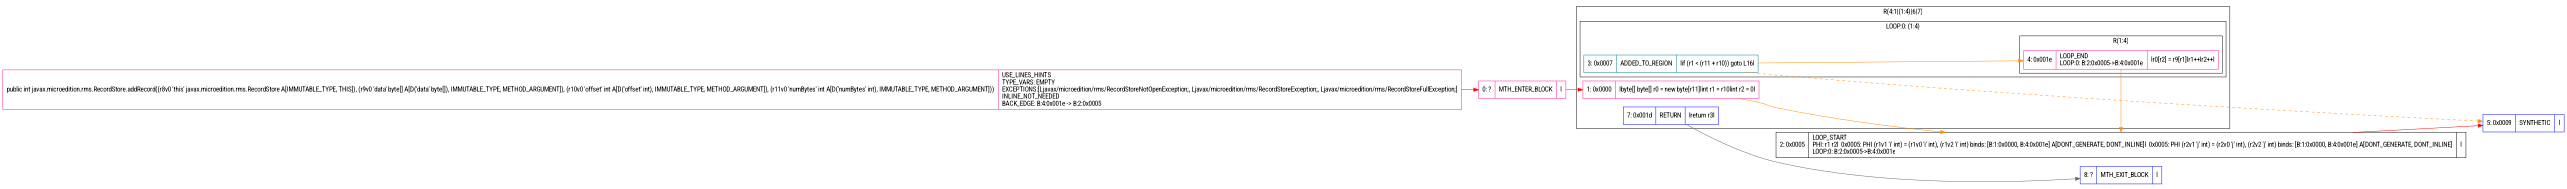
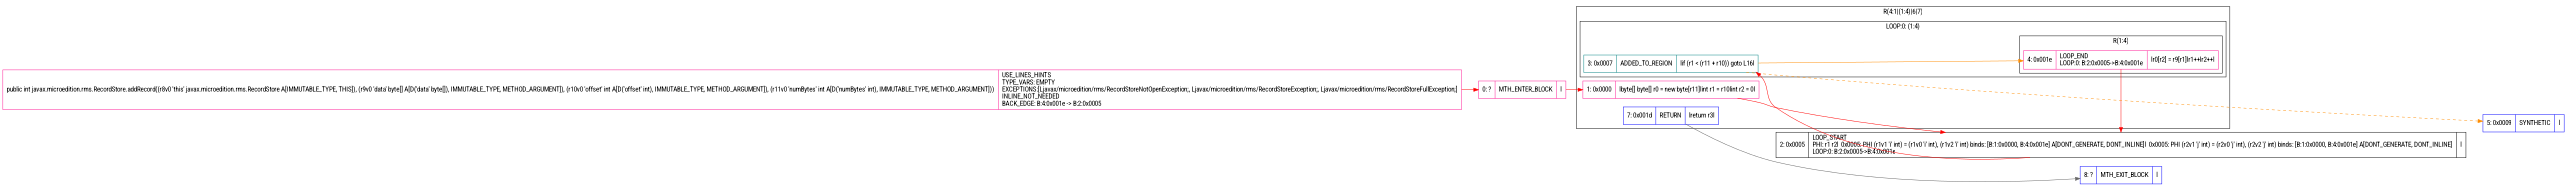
  digraph {
    fontname="Roboto Condensed"
    rankdir=LR
    node [color=deeppink fontname="Roboto Condensed" shape=record]
    edge [color=red fontname="Roboto Condensed"]
    n1 [label="{4\:\ 0x001e|LOOP_END\lLOOP:0: B:2:0x0005\-\>B:4:0x001e\l|lr0[r2] = r9[r1]lr1++lr2++l}"]
    n2 [color=teal label="{3\:\ 0x0007|ADDED_TO_REGION\l|lif (r1 \< (r11 + r10)) goto L16l}"]
    n3 [label="{1\:\ 0x0000|lbyte[] byte[] r0 = new byte[r11]lint r1 = r10lint r2 = 0l}"]
    n4 [color=blue label="{7\:\ 0x001d|RETURN\l|lreturn r3l}"]
    n5 [color=black label="{2\:\ 0x0005|LOOP_START\lPHI: r1 r2l  0x0005: PHI (r1v1 'i' int) = (r1v0 'i' int), (r1v2 'i' int) binds: [B:1:0x0000, B:4:0x001e] A[DONT_GENERATE, DONT_INLINE]l  0x0005: PHI (r2v1 'j' int) = (r2v0 'j' int), (r2v2 'j' int) binds: [B:1:0x0000, B:4:0x001e] A[DONT_GENERATE, DONT_INLINE]\lLOOP:0: B:2:0x0005\-\>B:4:0x001e\l|l}"]
    n6 [color=blue label="{5\:\ 0x0009|SYNTHETIC\l|l}"]
    n7 [color=blue label="{8\:\ ?|MTH_EXIT_BLOCK\l|l}"]
    n8 [label="{0\:\ ?|MTH_ENTER_BLOCK\l|l}"]
    n9 [label="{public int javax.microedition.rms.RecordStore.addRecord((r8v0 'this' javax.microedition.rms.RecordStore A[IMMUTABLE_TYPE, THIS]), (r9v0 'data' byte[] A[D('data' byte[]), IMMUTABLE_TYPE, METHOD_ARGUMENT]), (r10v0 'offset' int A[D('offset' int), IMMUTABLE_TYPE, METHOD_ARGUMENT]), (r11v0 'numBytes' int A[D('numBytes' int), IMMUTABLE_TYPE, METHOD_ARGUMENT]))  | USE_LINES_HINTS\lTYPE_VARS: EMPTY\lEXCEPTIONS:[Ljavax\/microedition\/rms\/RecordStoreNotOpenException;, Ljavax\/microedition\/rms\/RecordStoreException;, Ljavax\/microedition\/rms\/RecordStoreFullException;]\lINLINE_NOT_NEEDED\lBACK_EDGE: B:4:0x001e \-\> B:2:0x0005\l}"]
    subgraph cluster_1 {
      label="R(4:1|(1:4)|6|7)"
      n3
      n4
      subgraph cluster_2 {
        label="LOOP:0: (1:4)"
        n2
        subgraph cluster_3 {
          label="R(1:4)"
          n1
        }
      }
    }
-   n1 -> n5 [color=darkorange]
+   n1 -> n5
    n2 -> n1 [color=darkorange]
    n2 -> n6 [color=darkorange style=dashed]
-   n3 -> n5 [color=darkorange]
+   n3 -> n5
    n4 -> n7 [color=gray40]
-   n5 -> n6
+   n5 -> n2
    n8 -> n3
    n9 -> n8
  }
